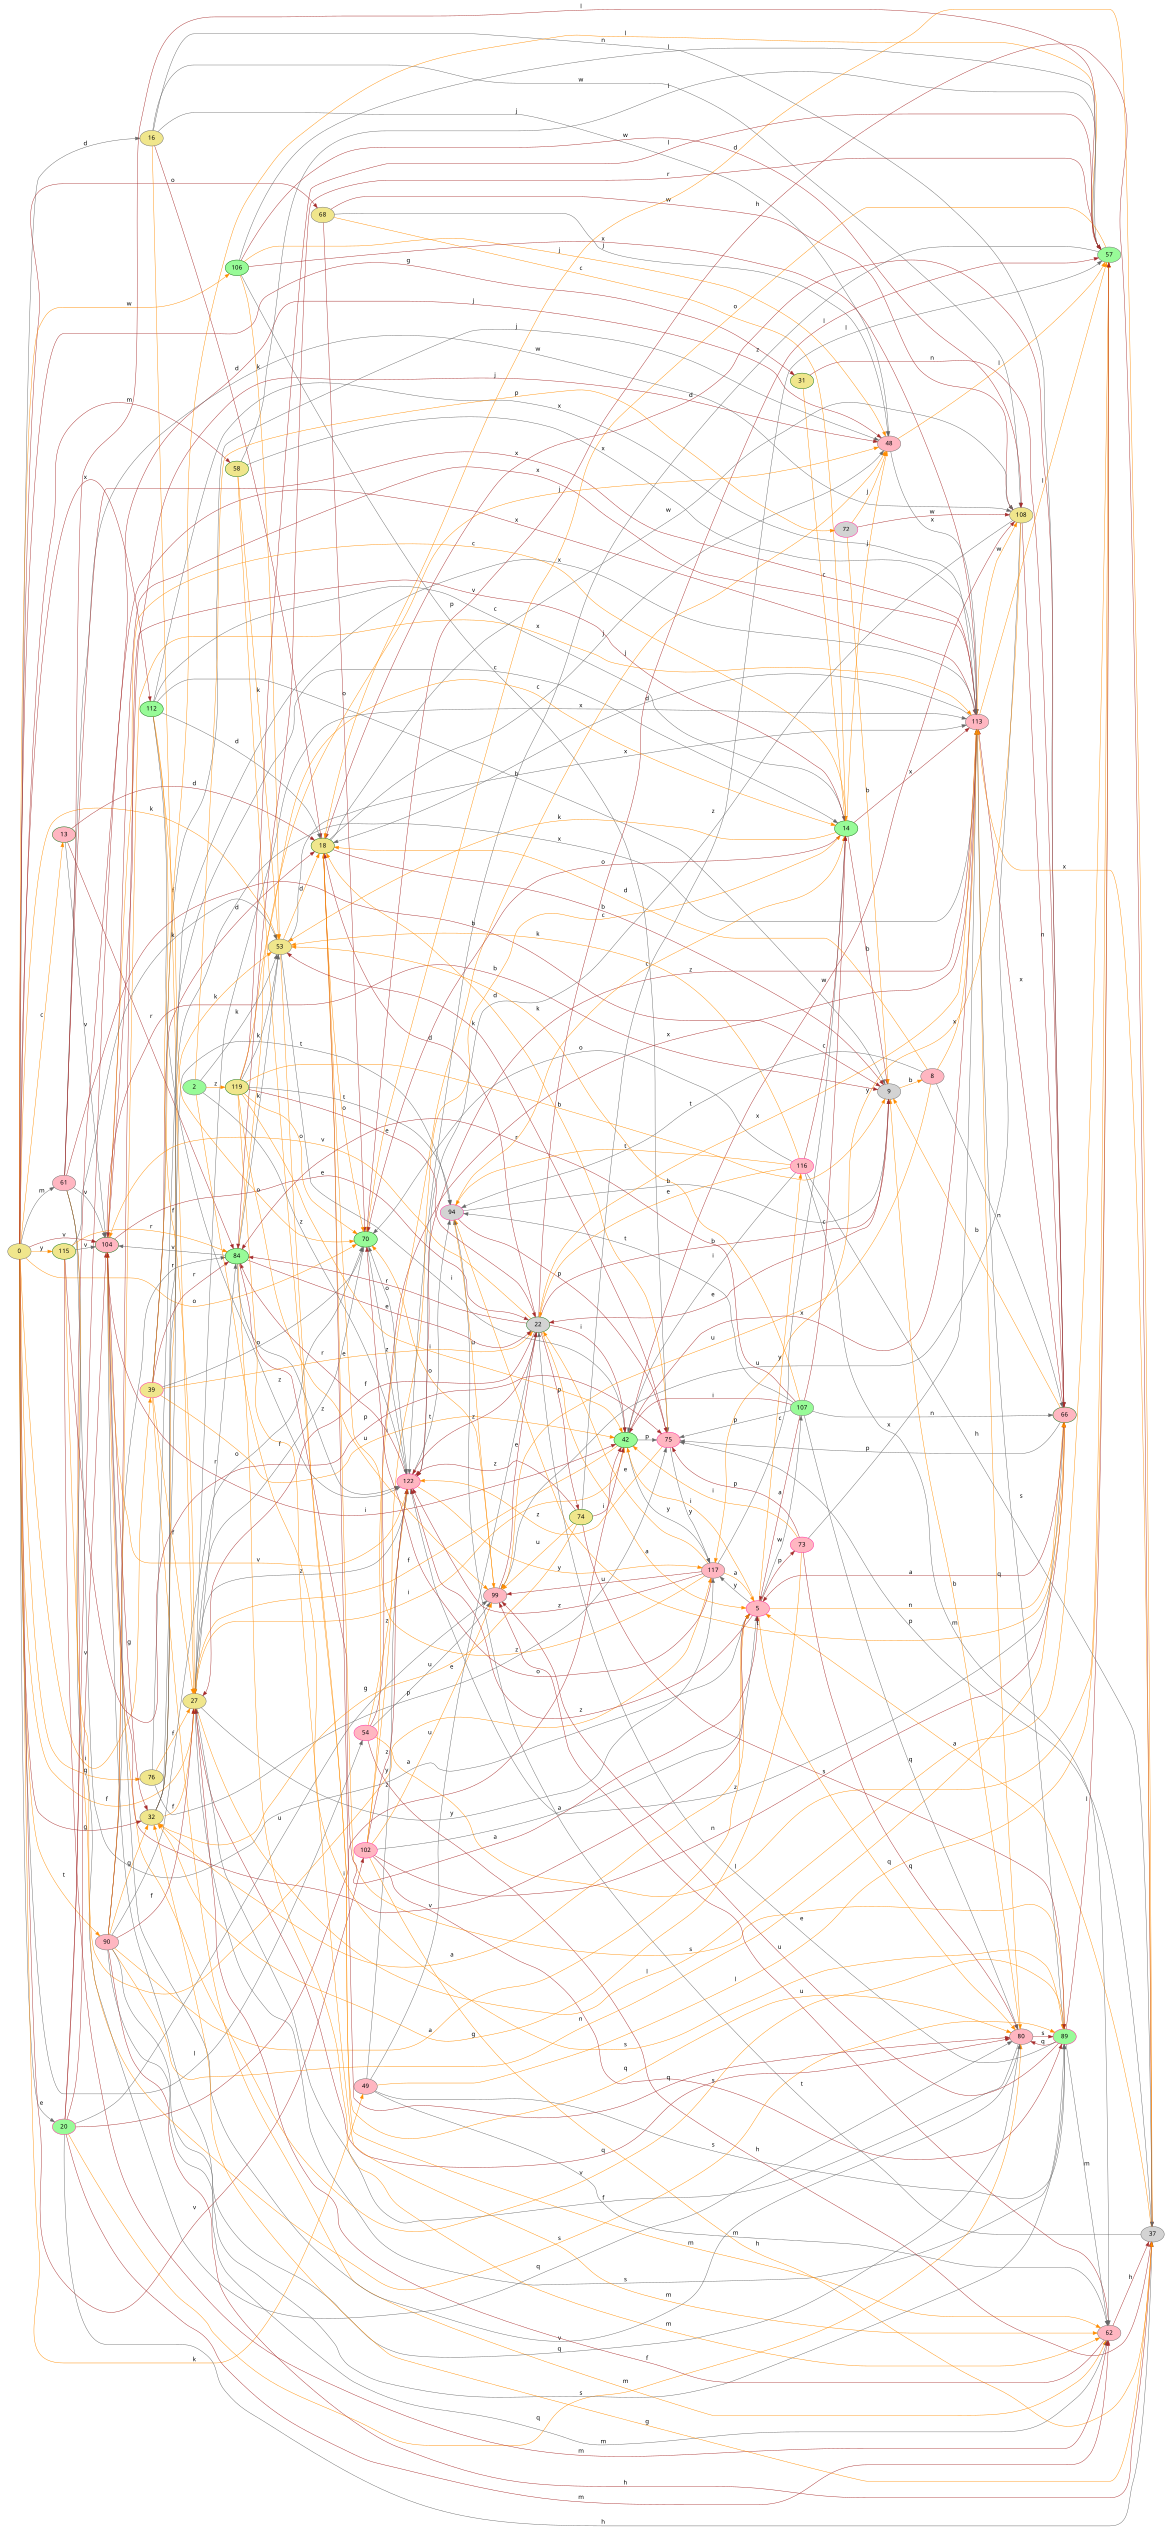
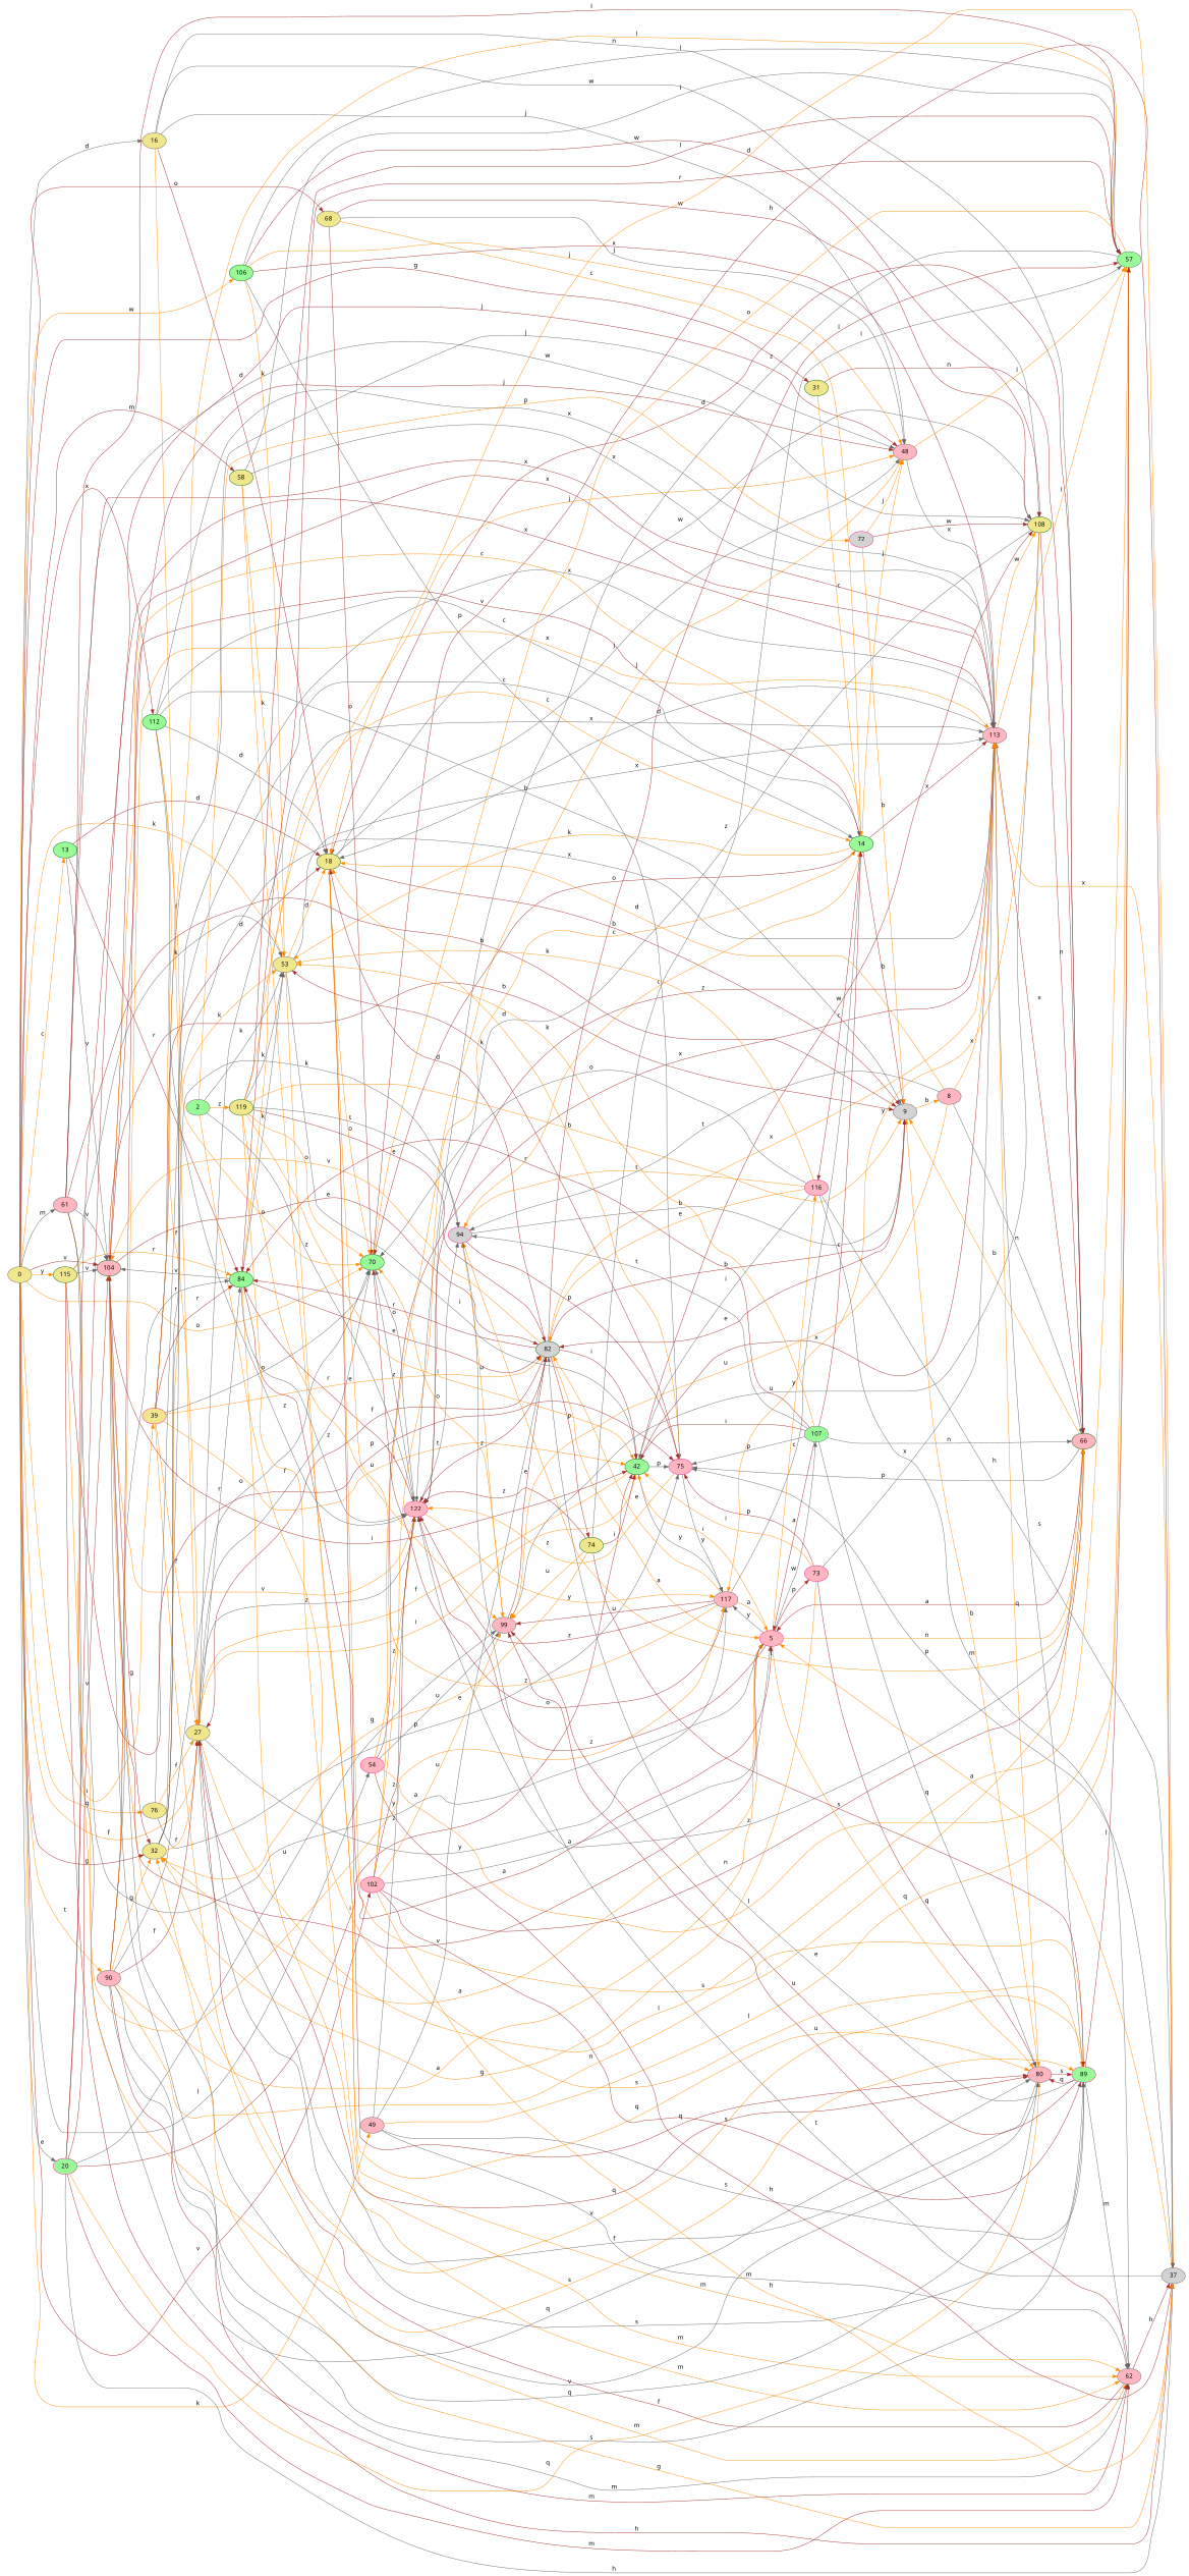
  strict digraph {
    fontname="Noto Sans"
    rankdir=LR
    node [color=gray40 fillcolor=lightpink fontname="Noto Sans" style=filled]
    edge [color=darkorange fontname="Noto Sans"]
    0 [fillcolor=khaki]
-   13 [color=darkgreen]
+   13 [color=darkgreen fillcolor=palegreen]
    16 [fillcolor=khaki]
    20 [color=deeppink fillcolor=palegreen]
    27 [fillcolor=khaki]
    31 [color=darkgreen fillcolor=khaki]
    32 [fillcolor=khaki]
    39 [color=deeppink fillcolor=khaki]
    49
    53 [fillcolor=khaki]
    54 [color=deeppink]
    58 [color=darkgreen fillcolor=khaki]
    61
    68 [fillcolor=khaki]
    70 [color=darkgreen fillcolor=palegreen]
    76 [fillcolor=khaki]
    90
    102 [color=deeppink]
    104 [color=darkgreen]
    106 [color=darkgreen fillcolor=palegreen]
    112 [color=darkgreen fillcolor=palegreen]
    115 [color=darkgreen fillcolor=khaki]
    18 [color=darkgreen fillcolor=khaki]
    84 [color=darkgreen fillcolor=palegreen]
    66 [color=darkgreen]
    48
-   108 [fillcolor=khaki]
+   108 [color=darkgreen fillcolor=khaki]
    42 [color=darkgreen fillcolor=palegreen]
    80
    113
    99
    37 [fillcolor=lightgrey]
    62
    89 [color=deeppink fillcolor=palegreen]
    122 [color=deeppink]
    117
    57 [fillcolor=palegreen]
    14 [color=darkgreen fillcolor=palegreen]
    5 [color=deeppink]
    94 [color=deeppink fillcolor=lightgrey]
-   22 [color=darkgreen fillcolor=lightgrey]
+   22 [color=darkgreen fillcolor=lightgrey label=82]
    9 [fillcolor=lightgrey]
    75 [color=deeppink]
    2 [fillcolor=palegreen]
    72 [color=deeppink fillcolor=lightgrey]
    119 [color=darkgreen fillcolor=khaki]
    73 [color=deeppink]
    107 [fillcolor=palegreen]
    116 [color=deeppink]
    8
    74 [color=darkgreen fillcolor=khaki]
    0 -> 13 [label=c]
    0 -> 16 [color=gray40 label=d]
    0 -> 20 [color=gray40 label=e]
    0 -> 27 [label=f]
    0 -> 31 [color=brown label=g]
    0 -> 32 [color=brown label=g]
    0 -> 39 [label=i]
    0 -> 49 [label=k]
    0 -> 53 [label=k]
    0 -> 54 [color=gray40 label=l]
    0 -> 58 [color=brown label=m]
    0 -> 61 [color=gray40 label=m]
    0 -> 68 [color=brown label=o]
    0 -> 70 [label=o]
    0 -> 76 [label=q]
    0 -> 90 [label=t]
    0 -> 102 [color=brown label=v]
    0 -> 104 [color=brown label=v]
    0 -> 106 [label=w]
    0 -> 112 [color=brown label=x]
    0 -> 115 [label=y]
    13 -> 104 [color=gray40 label=v]
    13 -> 18 [color=brown label=d]
    13 -> 84 [color=brown label=r]
    16 -> 27 [label=f]
    16 -> 18 [color=brown label=d]
    16 -> 66 [color=gray40 label=n]
    16 -> 48 [color=gray40 label=j]
    16 -> 108 [color=gray40 label=w]
    20 -> 104 [color=brown label=v]
    20 -> 48 [color=brown label=j]
    20 -> 42 [color=brown label=i]
    20 -> 80 [label=q]
    20 -> 113 [color=brown label=x]
    20 -> 99 [color=gray40 label=u]
    20 -> 37 [color=gray40 label=h]
    20 -> 62 [color=brown label=m]
    27 -> 84 [color=gray40 label=r]
    27 -> 42 [label=i]
    27 -> 80 [color=brown label=q]
    27 -> 113 [color=gray40 label=x]
    27 -> 89 [color=gray40 label=s]
    27 -> 122 [color=gray40 label=z]
    27 -> 117 [color=gray40 label=y]
    27 -> 57 [label=l]
    31 -> 66 [color=brown label=n]
    31 -> 14 [label=c]
    32 -> 27 [label=f]
    32 -> 53 [label=k]
    32 -> 113 [color=gray40 label=x]
    32 -> 14 [color=gray40 label=c]
    32 -> 5 [label=a]
-   32 -> 94 [color=gray40 label=t]
+   32 -> 94 [color=gray40 label=k]
    39 -> 27 [label=f]
    39 -> 70 [color=gray40 label=o]
    39 -> 18 [color=brown label=d]
    39 -> 84 [color=brown label=r]
    39 -> 48 [color=gray40 label=j]
    39 -> 42 [label=i]
    39 -> 62 [label=m]
    39 -> 57 [label=l]
    39 -> 22 [label=e]
    49 -> 62 [color=gray40 label=m]
    49 -> 89 [color=gray40 label=s]
    49 -> 122 [color=gray40 label=z]
    49 -> 57 [label=l]
    49 -> 22 [color=gray40 label=e]
    53 -> 18 [label=d]
    53 -> 42 [color=gray40 label=i]
    53 -> 113 [color=gray40 label=x]
    53 -> 62 [label=m]
    54 -> 113 [color=brown label=x]
    54 -> 99 [color=gray40 label=u]
    54 -> 37 [color=brown label=h]
    54 -> 122 [label=z]
    54 -> 57 [label=l]
    58 -> 53 [label=k]
    58 -> 80 [label=q]
    58 -> 113 [color=gray40 label=x]
    58 -> 57 [color=gray40 label=l]
    61 -> 104 [color=gray40 label=v]
    61 -> 108 [color=gray40 label=w]
    61 -> 80 [color=gray40 label=q]
    61 -> 113 [color=brown label=x]
    61 -> 117 [label=y]
    61 -> 57 [color=brown label=l]
    61 -> 5 [color=gray40 label=a]
    61 -> 9 [color=brown label=b]
    68 -> 70 [color=brown label=o]
    68 -> 48 [color=gray40 label=j]
    68 -> 108 [color=brown label=w]
    68 -> 14 [label=c]
    70 -> 27 [color=gray40 label=f]
    70 -> 37 [color=brown label=h]
    70 -> 122 [color=gray40 label=z]
    76 -> 27 [label=f]
    76 -> 113 [color=gray40 label=x]
    76 -> 75 [color=gray40 label=p]
    90 -> 27 [color=brown label=f]
    90 -> 32 [label=g]
    90 -> 70 [color=gray40 label=o]
    90 -> 84 [color=gray40 label=r]
    90 -> 66 [label=n]
    90 -> 48 [color=brown label=j]
    90 -> 113 [label=x]
    90 -> 37 [color=brown label=h]
    90 -> 62 [color=gray40 label=m]
    90 -> 89 [color=gray40 label=s]
    90 -> 5 [label=a]
    102 -> 66 [color=brown label=n]
    102 -> 48 [label=j]
    102 -> 99 [label=u]
    102 -> 37 [label=h]
    102 -> 89 [color=brown label=s]
    102 -> 122 [color=brown label=z]
    102 -> 14 [label=c]
    102 -> 5 [color=gray40 label=a]
    104 -> 32 [color=brown label=g]
    104 -> 42 [color=brown label=i]
    104 -> 80 [color=gray40 label=q]
    104 -> 113 [color=brown label=x]
    104 -> 14 [label=c]
    104 -> 22 [color=brown label=e]
    104 -> 9 [color=brown label=b]
    106 -> 53 [label=k]
    106 -> 48 [label=j]
    106 -> 108 [color=brown label=w]
    106 -> 113 [color=brown label=x]
    106 -> 57 [color=gray40 label=l]
    106 -> 75 [color=gray40 label=p]
    112 -> 27 [label=f]
    112 -> 70 [label=o]
    112 -> 18 [color=gray40 label=d]
    112 -> 113 [color=gray40 label=x]
    112 -> 122 [color=gray40 label=z]
    112 -> 14 [color=gray40 label=c]
    112 -> 9 [color=gray40 label=b]
    115 -> 53 [color=gray40 label=k]
    115 -> 104 [color=gray40 label=v]
    115 -> 84 [label=r]
    115 -> 62 [color=brown label=m]
    115 -> 89 [label=s]
    115 -> 75 [color=brown label=p]
    18 -> 70 [label=o]
    18 -> 48 [color=gray40 label=j]
    18 -> 108 [color=gray40 label=w]
    18 -> 80 [color=brown label=q]
    18 -> 89 [label=s]
    18 -> 9 [color=brown label=b]
    84 -> 53 [color=gray40 label=k]
    84 -> 104 [color=gray40 label=v]
    84 -> 48 [label=j]
    84 -> 62 [label=m]
    84 -> 122 [color=gray40 label=z]
    84 -> 5 [color=brown label=a]
    84 -> 22 [color=brown label=e]
    66 -> 18 [color=brown label=d]
    66 -> 113 [color=brown label=x]
    66 -> 122 [color=gray40 label=z]
    66 -> 5 [color=brown label=a]
    66 -> 94 [label=t]
    66 -> 9 [label=b]
    66 -> 75 [color=gray40 label=p]
    48 -> 113 [color=gray40 label=x]
    48 -> 57 [label=l]
    108 -> 66 [color=brown label=n]
    108 -> 99 [color=gray40 label=u]
    108 -> 122 [color=gray40 label=z]
    108 -> 117 [label=y]
    42 -> 27 [label=f]
    42 -> 108 [color=brown label=w]
    42 -> 113 [color=brown label=x]
    42 -> 117 [color=gray40 label=y]
    42 -> 75 [color=gray40 label=p]
    80 -> 27 [color=gray40 label=f]
    80 -> 104 [color=gray40 label=v]
    80 -> 89 [color=brown label=s]
    80 -> 9 [label=b]
    113 -> 18 [color=gray40 label=d]
    113 -> 108 [label=w]
    113 -> 80 [label=q]
    113 -> 89 [color=gray40 label=s]
    113 -> 122 [color=brown label=z]
    113 -> 57 [label=l]
    99 -> 70 [label=o]
    99 -> 22 [color=brown label=e]
    37 -> 32 [label=g]
    37 -> 18 [label=d]
    37 -> 113 [label=x]
    37 -> 5 [label=a]
    37 -> 94 [color=gray40 label=t]
    37 -> 75 [color=gray40 label=p]
    62 -> 27 [color=brown label=f]
    62 -> 99 [color=brown label=u]
    62 -> 37 [color=brown label=h]
    89 -> 104 [label=v]
    89 -> 80 [color=brown label=q]
    89 -> 99 [color=brown label=u]
    89 -> 62 [color=gray40 label=m]
    89 -> 57 [color=brown label=l]
    89 -> 22 [color=gray40 label=e]
    122 -> 70 [color=gray40 label=o]
    122 -> 104 [label=v]
    122 -> 84 [color=brown label=r]
    122 -> 117 [label=y]
    122 -> 94 [color=gray40 label=t]
    117 -> 70 [color=brown label=o]
    117 -> 18 [label=z]
    117 -> 99 [color=brown label=u]
    117 -> 122 [color=brown label=z]
    117 -> 14 [color=gray40 label=c]
    117 -> 5 [label=a]
    117 -> 22 [label=e]
    57 -> 70 [label=o]
    57 -> 84 [color=brown label=r]
    57 -> 122 [color=gray40 label=z]
    14 -> 53 [label=k]
    14 -> 70 [color=brown label=o]
    14 -> 104 [color=brown label=v]
    14 -> 48 [label=j]
    14 -> 113 [color=brown label=x]
    14 -> 9 [color=brown label=b]
    5 -> 104 [color=brown label=v]
    5 -> 66 [label=n]
    5 -> 42 [label=i]
    5 -> 80 [label=q]
    5 -> 122 [color=brown label=z]
    5 -> 117 [color=gray40 label=y]
    5 -> 73 [color=brown label=p]
    5 -> 107 [color=gray40 label=w]
    5 -> 116 [label=y]
    94 -> 99 [label=u]
    94 -> 14 [label=c]
    94 -> 9 [color=gray40 label=b]
    94 -> 75 [color=brown label=p]
    22 -> 27 [color=brown label=f]
    22 -> 104 [label=v]
    22 -> 18 [color=brown label=d]
    22 -> 84 [color=brown label=r]
    22 -> 42 [color=brown label=i]
    22 -> 113 [label=x]
    22 -> 122 [color=brown label=z]
    22 -> 57 [color=brown label=l]
    22 -> 5 [label=a]
    22 -> 9 [color=brown label=b]
    22 -> 74 [color=brown label=p]
    9 -> 22 [color=brown label=e]
    9 -> 8 [label=b]
    75 -> 53 [color=brown label=k]
    75 -> 18 [label=d]
    75 -> 122 [label=z]
    75 -> 117 [color=gray40 label=y]
    2 -> 53 [color=gray40 label=k]
    2 -> 89 [label=s]
    2 -> 122 [color=gray40 label=z]
    2 -> 72 [label=p]
    2 -> 119 [label=z]
    72 -> 48 [label=j]
    72 -> 108 [color=brown label=w]
    72 -> 9 [label=b]
    119 -> 53 [color=gray40 label=k]
    119 -> 70 [label=o]
    119 -> 42 [label=i]
    119 -> 99 [label=u]
    119 -> 62 [label=m]
    119 -> 57 [color=brown label=l]
    119 -> 14 [label=c]
    119 -> 94 [color=gray40 label=t]
    119 -> 22 [color=brown label=e]
    119 -> 9 [label=b]
    73 -> 32 [label=g]
    73 -> 42 [label=i]
    73 -> 80 [color=brown label=q]
    73 -> 113 [color=gray40 label=x]
    73 -> 75 [color=brown label=p]
    107 -> 53 [label=k]
    107 -> 84 [color=brown label=r]
    107 -> 66 [color=gray40 label=n]
    107 -> 42 [color=brown label=i]
    107 -> 80 [color=gray40 label=q]
    107 -> 14 [color=brown label=c]
    107 -> 5 [color=brown label=a]
    107 -> 94 [color=gray40 label=t]
    107 -> 75 [color=gray40 label=p]
    116 -> 53 [label=k]
    116 -> 70 [color=gray40 label=o]
    116 -> 42 [color=gray40 label=i]
    116 -> 37 [color=gray40 label=h]
    116 -> 62 [color=gray40 label=m]
-   116 -> 14 [color=brown label=c]
+   14 -> 116 [color=brown label=c]
    116 -> 94 [label=t]
    116 -> 22 [label=e]
    8 -> 18 [label=d]
    8 -> 66 [color=gray40 label=n]
    8 -> 113 [label=x]
    8 -> 99 [label=u]
    8 -> 94 [color=gray40 label=t]
    74 -> 32 [label=g]
    74 -> 42 [color=brown label=i]
    74 -> 99 [label=u]
    74 -> 89 [color=brown label=s]
    74 -> 122 [color=brown label=z]
    74 -> 57 [color=gray40 label=l]
  }
